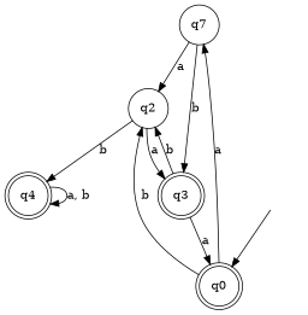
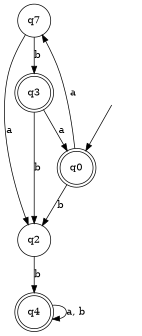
  digraph {
    node [shape=doublecircle]
    n1 [label=q7 shape=circle]
    q2 [shape=circle]
    q3
    q4
    q0
    _nil [style=invis shape=""]
    n1 -> q2 [label=a]
    n1 -> q3 [label=b]
-   q2 -> q3 [label=a]
    q2 -> q4 [label=b]
    q3 -> q2 [label=b]
    q3 -> q0 [label=a]
    q4 -> q4 [label="a, b"]
    q0 -> n1 [label=a]
    q0 -> q2 [label=b]
    _nil -> q0
  }
